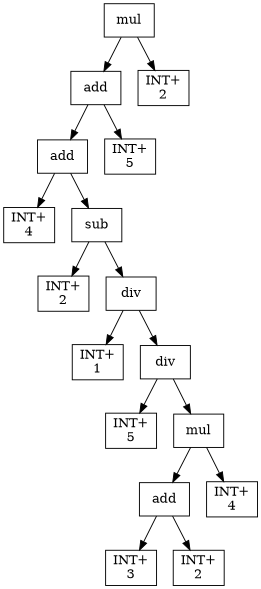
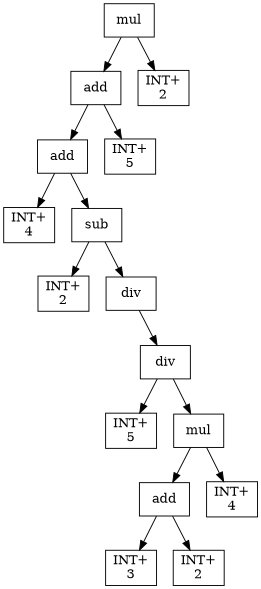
  digraph {
    node [shape=box]
    n1 [label=mul]
    n2 [label=add]
    n3 [label="INT+\n2"]
    n4 [label=add]
    n5 [label="INT+\n5"]
    n6 [label="INT+\n4"]
    n7 [label=sub]
    n8 [label="INT+\n2"]
    n9 [label=div]
-   n10 [label="INT+\n1"]
    n11 [label=div]
    n12 [label="INT+\n5"]
    n13 [label=mul]
    n14 [label=add]
    n15 [label="INT+\n4"]
    n16 [label="INT+\n3"]
    n17 [label="INT+\n2"]
    n1 -> n2
    n1 -> n3
    n2 -> n4
    n2 -> n5
    n4 -> n6
    n4 -> n7
    n7 -> n8
    n7 -> n9
-   n9 -> n10
    n9 -> n11
    n11 -> n12
    n11 -> n13
    n13 -> n14
    n13 -> n15
    n14 -> n16
    n14 -> n17
  }
